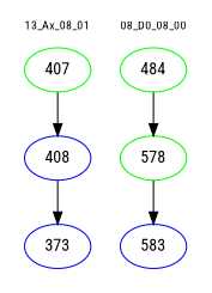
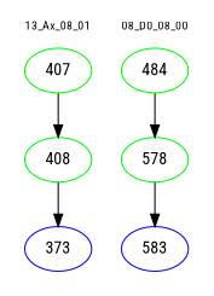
  digraph {
    fontname="Roboto Condensed"
    node [color=green fontname="Roboto Condensed"]
    edge [color=black fontname="Roboto Condensed"]
    n1 [label=407]
-   n2 [color=blue label=408]
+   n2 [label=408]
    n3 [color=blue label=373]
    n4 [label=484]
    n5 [label=578]
    n6 [color=blue label=583]
    subgraph cluster_1 {
      color=white
      fontsize=10
      label="13_Ax_08_01"
      n1
      n2
      n3
    }
    subgraph cluster_2 {
      color=white
      fontsize=10
      label="08_D0_08_00"
      n4
      n5
      n6
    }
    n1 -> n2
    n2 -> n3
    n4 -> n5
    n5 -> n6
  }
